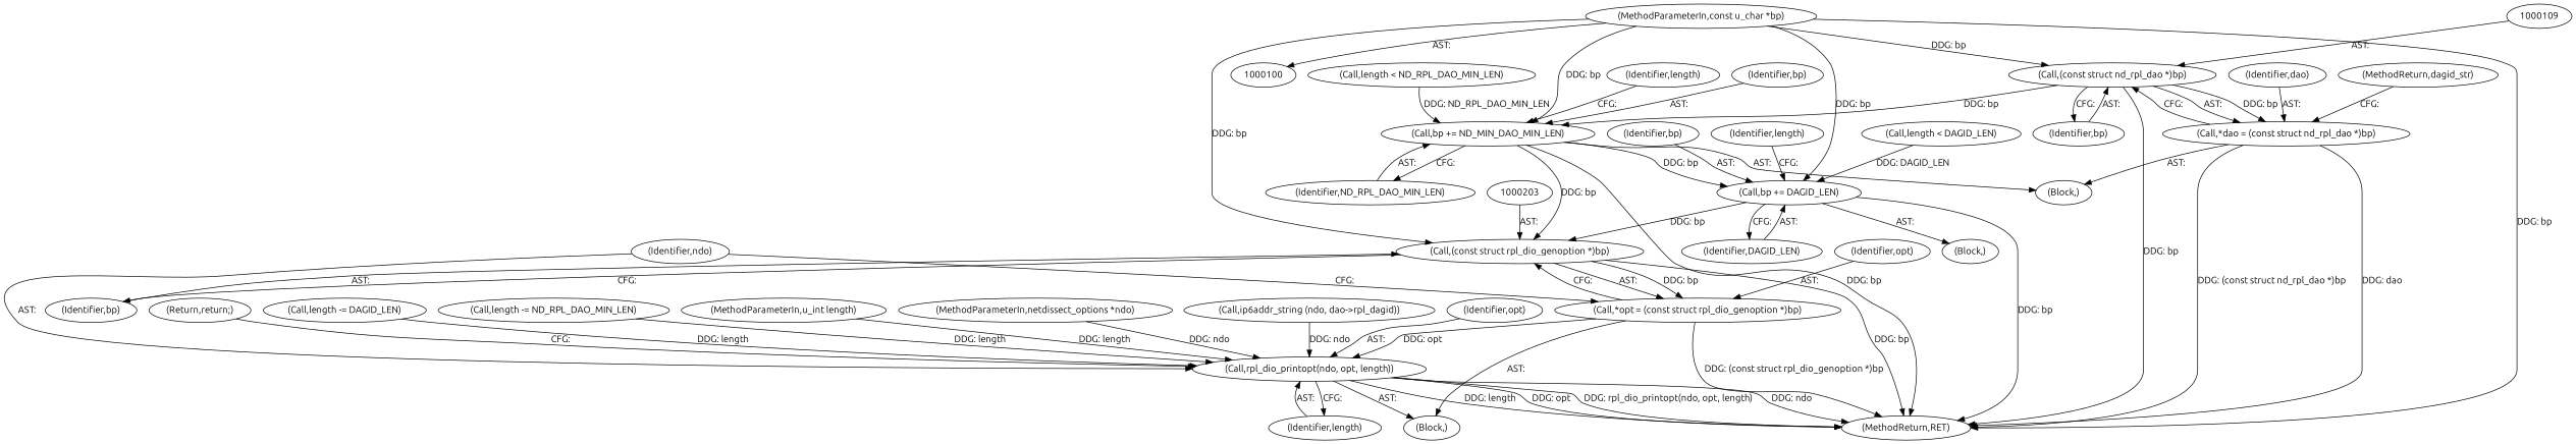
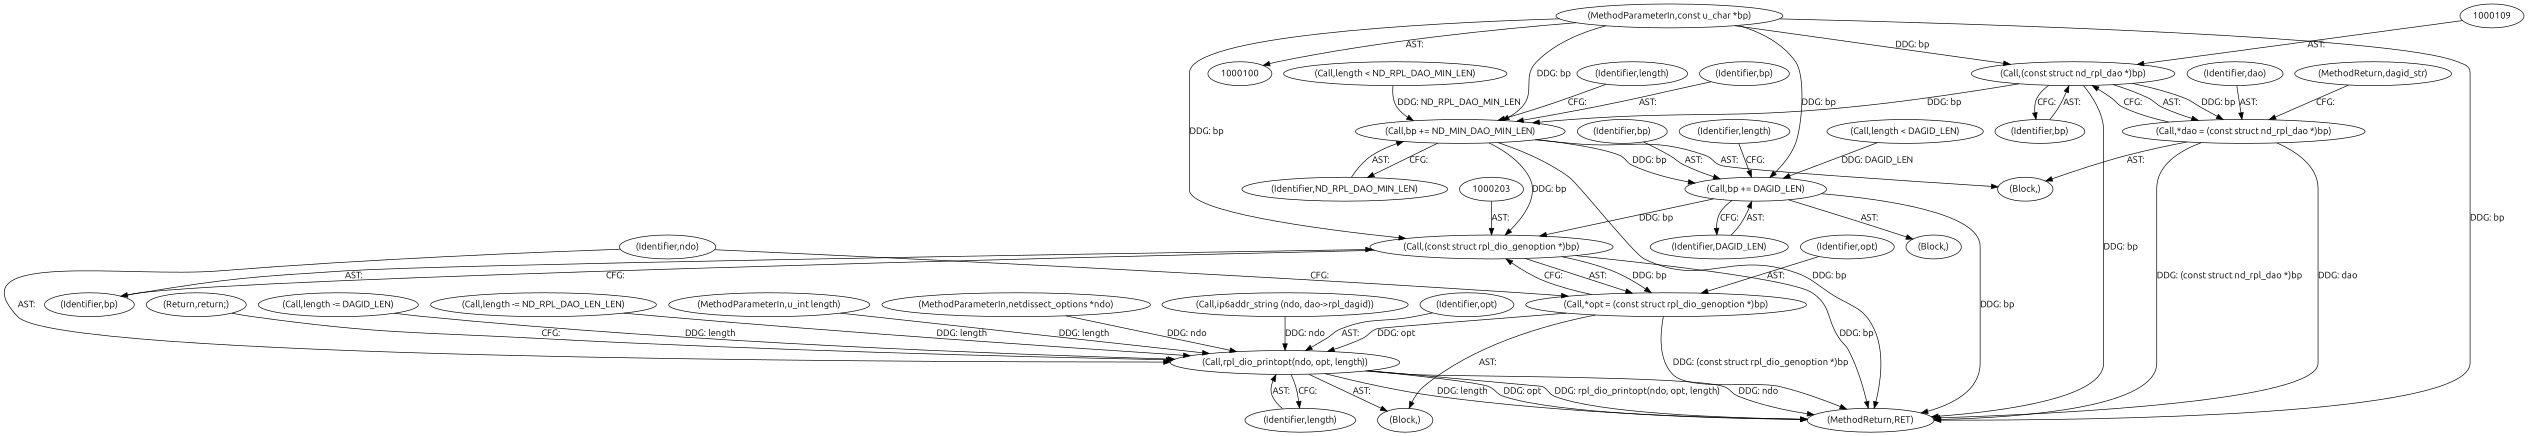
  digraph {
    fontname=Ubuntu
    node [fontname=Ubuntu]
    edge [fontname=Ubuntu]
    n1 [label="(MethodParameterIn,const u_char *bp)"]
    n2 [label="(Call,(const struct nd_rpl_dao *)bp)"]
    n3 [label="(Call,bp += ND_MIN_DAO_MIN_LEN)"]
    n4 [label="(Call,bp += DAGID_LEN)"]
    n5 [label="(Call,(const struct rpl_dio_genoption *)bp)"]
    n6 [label="(MethodReturn,RET)"]
    1000100
    n8 [label="(Call,*dao = (const struct nd_rpl_dao *)bp)"]
    n9 [label="(Identifier,bp)"]
    n10 [label="(Block,)"]
    n11 [label="(Identifier,ND_RPL_DAO_MIN_LEN)"]
    n12 [label="(Block,)"]
    n13 [label="(Identifier,DAGID_LEN)"]
    n14 [label="(Call,*opt = (const struct rpl_dio_genoption *)bp)"]
    n15 [label="(Identifier,bp)"]
    n16 [label="(Call,rpl_dio_printopt(ndo, opt, length))"]
    n17 [label="(Block,)"]
    n18 [label="(Identifier,length)"]
    n19 [label="(Return,return;)"]
    n20 [label="(Identifier,bp)"]
    n21 [label="(Identifier,length)"]
    n22 [label="(Call,length < DAGID_LEN)"]
    n23 [label="(Call,length -= DAGID_LEN)"]
    n24 [label="(Call,length < ND_RPL_DAO_MIN_LEN)"]
    n25 [label="(Identifier,length)"]
-   n26 [label="(Call,length -= ND_RPL_DAO_MIN_LEN)"]
+   n26 [label="(Call,length -= ND_RPL_DAO_LEN_LEN)"]
    n27 [label="(Identifier,opt)"]
    n28 [label="(Identifier,dao)"]
    n29 [label="(MethodParameterIn,u_int length)"]
    n30 [label="(MethodParameterIn,netdissect_options *ndo)"]
    n31 [label="(Identifier,ndo)"]
    n32 [label="(MethodReturn,dagid_str)"]
    n33 [label="(Identifier,bp)"]
    n34 [label="(Call,ip6addr_string (ndo, dao->rpl_dagid))"]
    n35 [label="(Identifier,opt)"]
    1000109
    1000203
    n1 -> n2 [label="DDG: bp"]
    n1 -> n3 [label="DDG: bp"]
    n1 -> n4 [label="DDG: bp"]
    n1 -> n5 [label="DDG: bp"]
    n1 -> n6 [label="DDG: bp"]
    n1 -> 1000100 [label="AST: "]
    n2 -> n3 [label="DDG: bp"]
    n2 -> n6 [label="DDG: bp"]
    n2 -> n8 [label="AST: "]
    n2 -> n8 [label="DDG: bp"]
    n2 -> n9 [label="CFG: "]
    n3 -> n4 [label="DDG: bp"]
    n3 -> n5 [label="DDG: bp"]
    n3 -> n6 [label="DDG: bp"]
    n3 -> n10 [label="AST: "]
    n3 -> n11 [label="CFG: "]
    n4 -> n5 [label="DDG: bp"]
    n4 -> n6 [label="DDG: bp"]
    n4 -> n12 [label="AST: "]
    n4 -> n13 [label="CFG: "]
    n5 -> n6 [label="DDG: bp"]
    n5 -> n14 [label="AST: "]
    n5 -> n14 [label="DDG: bp"]
    n5 -> n15 [label="CFG: "]
    n8 -> n2 [label="CFG: "]
    n8 -> n6 [label="DDG: (const struct nd_rpl_dao *)bp"]
    n8 -> n6 [label="DDG: dao"]
    n8 -> n10 [label="AST: "]
    n9 -> n2 [label="AST: "]
    n11 -> n3 [label="AST: "]
    n13 -> n4 [label="AST: "]
    n14 -> n5 [label="CFG: "]
    n14 -> n6 [label="DDG: (const struct rpl_dio_genoption *)bp"]
    n14 -> n16 [label="DDG: opt"]
    n14 -> n17 [label="AST: "]
    n15 -> n5 [label="AST: "]
    n16 -> n6 [label="DDG: ndo"]
    n16 -> n6 [label="DDG: length"]
    n16 -> n6 [label="DDG: opt"]
    n16 -> n6 [label="DDG: rpl_dio_printopt(ndo, opt, length)"]
    n16 -> n17 [label="AST: "]
    n16 -> n18 [label="CFG: "]
    n18 -> n16 [label="AST: "]
    n19 -> n16 [label="CFG: "]
    n20 -> n3 [label="AST: "]
    n21 -> n4 [label="CFG: "]
    n22 -> n4 [label="DDG: DAGID_LEN"]
    n23 -> n16 [label="DDG: length"]
    n24 -> n3 [label="DDG: ND_RPL_DAO_MIN_LEN"]
    n25 -> n3 [label="CFG: "]
    n26 -> n16 [label="DDG: length"]
    n27 -> n14 [label="AST: "]
    n28 -> n8 [label="AST: "]
    n29 -> n16 [label="DDG: length"]
    n30 -> n16 [label="DDG: ndo"]
    n31 -> n14 [label="CFG: "]
    n31 -> n16 [label="AST: "]
    n32 -> n8 [label="CFG: "]
    n33 -> n4 [label="AST: "]
    n34 -> n16 [label="DDG: ndo"]
    n35 -> n16 [label="AST: "]
    1000109 -> n2 [label="AST: "]
    1000203 -> n5 [label="AST: "]
  }
